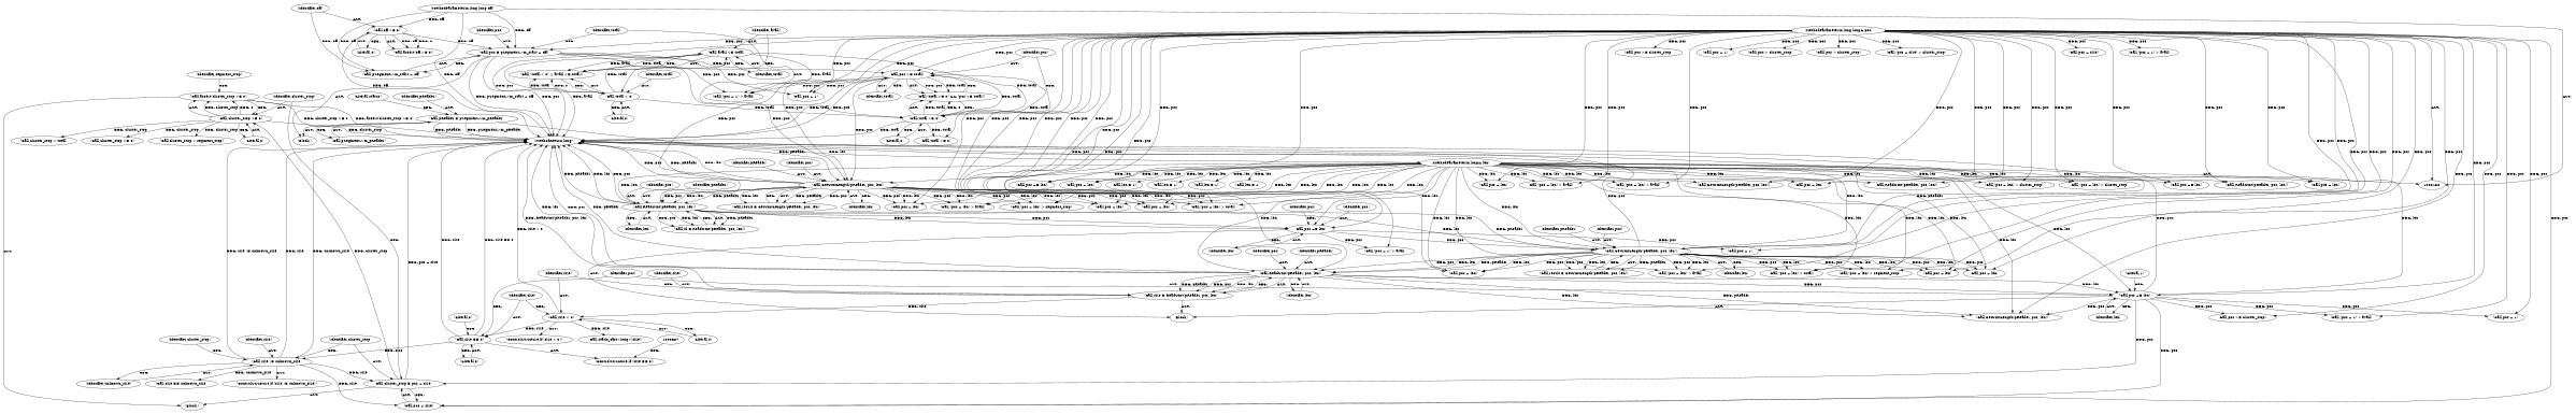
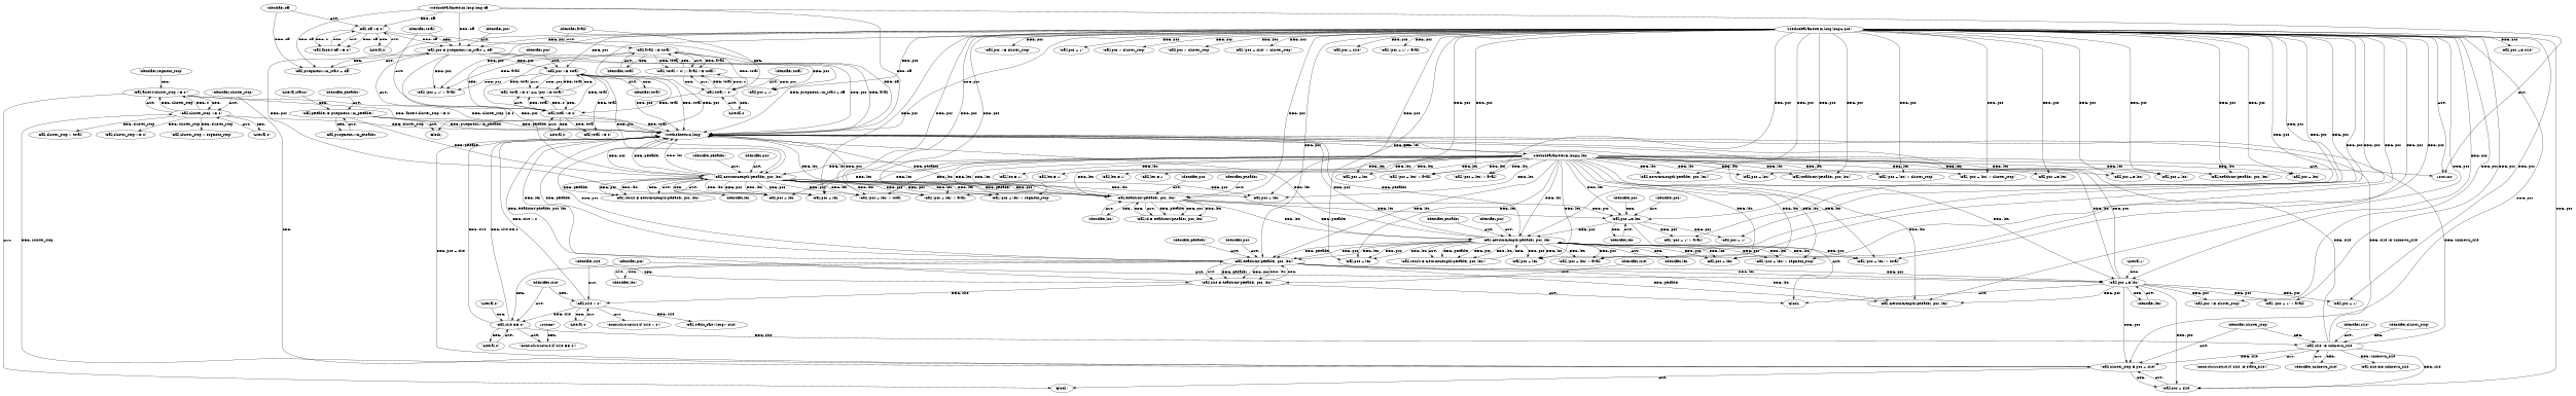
  digraph {
    n1 [label="(Call,assert(cluster_stop >= 0))"]
    n2 [label="(Call,cluster_stop >= 0)"]
    n3 [label="(MethodReturn,long)"]
    n4 [label="(Block,)"]
    n5 [label="(Literal,0)"]
    n6 [label="(Call,cluster_stop > total)"]
    n7 [label="(Call,cluster_stop >= 0)"]
    n8 [label="(Call,cluster_stop > segment_stop)"]
    n9 [label="(MethodParameterIn,long& len)"]
    n10 [label="(Call,cluster_stop = pos + size)"]
    n11 [label="(Call,pos + size)"]
    n12 [label="(Call,pos += len)"]
    n13 [label="(Call,GetUIntLength(pReader, pos, len))"]
    n14 [label="(Call,pos >= cluster_stop)"]
    n15 [label="(Block,)"]
    n16 [label="(Call,(pos + 1) > avail)"]
    n17 [label="(Identifier,len)"]
    n18 [label="(Call,pos + 1)"]
    n19 [label="(Call,ReadUInt(pReader, pos, len))"]
    n20 [label="(Call,size = ReadUInt(pReader, pos, len))"]
    n21 [label="(Identifier,len)"]
    n22 [label="(Call,size < 0)"]
    n23 [label="(Call,GetUIntLength(pReader, pos, len))"]
    n24 [label="(Call,pos + len)"]
    n25 [label="(Call,result = GetUIntLength(pReader, pos, len))"]
    n26 [label="(Call,(pos + len) > avail)"]
    n27 [label="(Identifier,len)"]
    n28 [label="(Call,(pos + len) > total)"]
    n29 [label="(Call,(pos + len) > segment_stop)"]
    n30 [label="(Call,pos + len)"]
    n31 [label="(Call,pos + len)"]
    n32 [label="(Call,ReadUInt(pReader, pos, len))"]
    n33 [label="(Call,pos += len)"]
    n34 [label="(Call,id = ReadUInt(pReader, pos, len))"]
    n35 [label="(Identifier,len)"]
    n36 [label="(Call,(pos + 1) > avail)"]
    n37 [label="(Call,pos + 1)"]
    n38 [label="(Identifier,len)"]
    n39 [label="(Call,GetUIntLength(pReader, pos, len))"]
    n40 [label="(Call,pos + len)"]
    n41 [label="(Call,pos + len)"]
    n42 [label="(Call,(pos + len) > total)"]
    n43 [label="(Call,result = GetUIntLength(pReader, pos, len))"]
    n44 [label="(Identifier,len)"]
    n45 [label="(Call,pos + len)"]
    n46 [label="(Call,(pos + len) > avail)"]
    n47 [label="(Call,(pos + len) > segment_stop)"]
    n48 [label="(Call,pReader = pSegment->m_pReader)"]
    n49 [label="(Block,)"]
    n50 [label="(Call,pSegment->m_pReader)"]
    n51 [label="(MethodParameterIn,long long& pos)"]
    n52 [label="(Call,pos = pSegment->m_start + off)"]
    n53 [label="(Call,pos >= total)"]
+   n54 [label="(Call,pos += size)"]
    n55 [label="(Call,pos + len)"]
    n56 [label="(Call,ReadUInt(pReader, pos, len))"]
    n57 [label="(Call,(pos + len) > cluster_stop)"]
    n58 [label="(Call,(pos + len) > cluster_stop)"]
    n59 [label="(Call,pos += len)"]
    n60 [label="(Call,(pos + 1) > avail)"]
    n61 [label="(Call,pos >= cluster_stop)"]
    n62 [label="(Call,ReadUInt(pReader, pos, len))"]
    n63 [label="(Call,pos + 1)"]
    n64 [label="(Call,pos > cluster_stop)"]
    n65 [label="(Call,pos > cluster_stop)"]
    n66 [label="(Call,(pos + size) > cluster_stop)"]
    n67 [label="(Call,pos + len)"]
    n68 [label="(Call,pos += len)"]
    n69 [label="(Call,pos + len)"]
    n70 [label="(Call,pos + len)"]
    n71 [label="(Call,(pos + len) > avail)"]
    n72 [label="(Call,pos + size)"]
    n73 [label="(Call,(pos + len) > avail)"]
    n74 [label="(Call,(pos + 1) > avail)"]
    n75 [label="(Call,pos + 1)"]
    n76 [label="(Call,GetUIntLength(pReader, pos, len))"]
    1000138
    n78 [label="(Call,pSegment->m_start + off)"]
    n79 [label="(Call,(total >= 0) && (pos >= total))"]
    n80 [label="(Identifier,total)"]
    n81 [label="(Call,total >= 0)"]
    n82 [label="(Call,off >= 0)"]
    n83 [label="(Call,assert(off >= 0))"]
    n84 [label="(Literal,0)"]
    n85 [label="(MethodParameterIn,long long off)"]
    n86 [label="(Call,total >= 0)"]
    n87 [label="(Literal,0)"]
    n88 [label="(Call,avail <= total)"]
    n89 [label="(Identifier,total)"]
    n90 [label="(Call,(total < 0) || (avail <= total))"]
    n91 [label="(Call,total < 0)"]
    n92 [label="(Literal,0)"]
    n93 [label="(Call,len = 1)"]
    n94 [label="(Call,len = 1)"]
    n95 [label="(Call,len = 1)"]
    n96 [label="(Call,len = 1)"]
    n97 [label="(Call,size != unknown_size)"]
-   n98 [label="(ControlStructure,if (size != unknown_size))"]
+   n98 [label="(ControlStructure,if (size != static_size))"]
    n99 [label="(Identifier,unknown_size)"]
    n100 [label="(Call,size == unknown_size)"]
    n101 [label="(Call,size == 0)"]
    n102 [label="(Literal,0)"]
    n103 [label="(ControlStructure,if (size == 0))"]
    n104 [label="(ControlStructure,if (size < 0))"]
    n105 [label="(Call,static_cast<long>(size))"]
    n106 [label="(Literal,0)"]
    n107 [label="(Literal,status)"]
    n108 [label="(Identifier,size)"]
    n109 [label="(Identifier,pReader)"]
    n110 [label="(Literal,1)"]
    n111 [label="(Identifier,segment_stop)"]
    n112 [label="(Identifier,cluster_stop)"]
    n113 [label="(Identifier,size)"]
    n114 [label="(Identifier,pReader)"]
    n115 [label="(Identifier,size)"]
    n116 [label="(Literal,0)"]
    n117 [label="(Identifier,pos)"]
    n118 [label="(Identifier,pos)"]
    n119 [label="(Identifier,pReader)"]
    n120 [label="(Identifier,off)"]
    n121 [label="(Identifier,pReader)"]
    n122 [label="(Identifier,pos)"]
    n123 [label="(Identifier,total)"]
    n124 [label="(Identifier,pos)"]
    n125 [label="(Identifier,size)"]
    n126 [label="(Identifier,cluster_stop)"]
    n127 [label="(Identifier,avail)"]
    n128 [label="(Identifier,pos)"]
    n129 [label="(Identifier,pos)"]
    n130 [label="(Identifier,pos)"]
    n131 [label="(Identifier,cluster_stop)"]
    n132 [label="(Identifier,pReader)"]
    n133 [label="(Identifier,pos)"]
    n134 [label="(Identifier,total)"]
    n135 [label="(Identifier,pos)"]
    1000387
    n1 -> n2 [label="CFG: "]
    n1 -> n3 [label="DDG: cluster_stop >= 0"]
    n1 -> n3 [label="DDG: assert(cluster_stop >= 0)"]
    n1 -> n4 [label="AST: "]
    n2 -> n1 [label="AST: "]
    n2 -> n1 [label="DDG: cluster_stop"]
    n2 -> n1 [label="DDG: 0"]
    n2 -> n3 [label="DDG: cluster_stop"]
    n2 -> n5 [label="CFG: "]
    n2 -> n6 [label="DDG: cluster_stop"]
    n2 -> n7 [label="DDG: cluster_stop"]
    n2 -> n8 [label="DDG: cluster_stop"]
    n3 -> n9 [label="DDG: len"]
    n5 -> n2 [label="AST: "]
    n9 -> n12 [label="DDG: len"]
    n9 -> n13 [label="DDG: len"]
    n9 -> n19 [label="DDG: len"]
    n9 -> n23 [label="DDG: len"]
    n9 -> n24 [label="DDG: len"]
    n9 -> n26 [label="DDG: len"]
    n9 -> n28 [label="DDG: len"]
    n9 -> n29 [label="DDG: len"]
    n9 -> n30 [label="DDG: len"]
    n9 -> n31 [label="DDG: len"]
    n9 -> n32 [label="DDG: len"]
    n9 -> n33 [label="DDG: len"]
    n9 -> n39 [label="DDG: len"]
    n9 -> n40 [label="DDG: len"]
    n9 -> n41 [label="DDG: len"]
    n9 -> n42 [label="DDG: len"]
    n9 -> n45 [label="DDG: len"]
    n9 -> n46 [label="DDG: len"]
    n9 -> n47 [label="DDG: len"]
    n9 -> n55 [label="DDG: len"]
    n9 -> n56 [label="DDG: len"]
    n9 -> n57 [label="DDG: len"]
    n9 -> n58 [label="DDG: len"]
    n9 -> n59 [label="DDG: len"]
    n9 -> n62 [label="DDG: len"]
    n9 -> n67 [label="DDG: len"]
    n9 -> n68 [label="DDG: len"]
    n9 -> n69 [label="DDG: len"]
    n9 -> n70 [label="DDG: len"]
    n9 -> n71 [label="DDG: len"]
    n9 -> n73 [label="DDG: len"]
    n9 -> n76 [label="DDG: len"]
    n9 -> 1000138 [label="AST: "]
    n9 -> n93 [label="DDG: len"]
    n9 -> n94 [label="DDG: len"]
    n9 -> n95 [label="DDG: len"]
    n9 -> n96 [label="DDG: len"]
    n10 -> n2 [label="DDG: cluster_stop"]
    n10 -> n3 [label="DDG: pos + size"]
    n10 -> n4 [label="AST: "]
    n10 -> n11 [label="CFG: "]
    n11 -> n10 [label="AST: "]
    n12 -> n3 [label="DDG: pos"]
    n12 -> n3 [label="DDG: len"]
    n12 -> n10 [label="DDG: pos"]
    n12 -> n11 [label="DDG: pos"]
    n12 -> n13 [label="DDG: pos"]
    n12 -> n14 [label="DDG: pos"]
    n12 -> n15 [label="AST: "]
    n12 -> n16 [label="DDG: pos"]
    n12 -> n17 [label="CFG: "]
    n12 -> n18 [label="DDG: pos"]
    n17 -> n12 [label="AST: "]
    n19 -> n3 [label="DDG: len"]
    n19 -> n3 [label="DDG: pos"]
    n19 -> n3 [label="DDG: pReader"]
    n19 -> n12 [label="DDG: len"]
    n19 -> n12 [label="DDG: pos"]
    n19 -> n13 [label="DDG: pReader"]
    n19 -> n13 [label="DDG: len"]
    n19 -> n20 [label="AST: "]
    n19 -> n20 [label="DDG: pReader"]
    n19 -> n20 [label="DDG: pos"]
    n19 -> n20 [label="DDG: len"]
    n19 -> n21 [label="CFG: "]
    n20 -> n3 [label="DDG: ReadUInt(pReader, pos, len)"]
    n20 -> n15 [label="AST: "]
    n20 -> n19 [label="CFG: "]
    n20 -> n22 [label="DDG: size"]
    n21 -> n19 [label="AST: "]
    n22 -> n3 [label="DDG: size < 0"]
    n22 -> n101 [label="DDG: size"]
    n22 -> n104 [label="AST: "]
    n22 -> n105 [label="DDG: size"]
    n22 -> n106 [label="CFG: "]
    n23 -> n3 [label="DDG: pos"]
    n23 -> n3 [label="DDG: pReader"]
    n23 -> n3 [label="DDG: len"]
    n23 -> n19 [label="DDG: pReader"]
    n23 -> n19 [label="DDG: pos"]
    n23 -> n19 [label="DDG: len"]
    n23 -> n24 [label="DDG: pos"]
    n23 -> n24 [label="DDG: len"]
    n23 -> n25 [label="AST: "]
    n23 -> n25 [label="DDG: pReader"]
    n23 -> n25 [label="DDG: pos"]
    n23 -> n25 [label="DDG: len"]
    n23 -> n26 [label="DDG: pos"]
    n23 -> n26 [label="DDG: len"]
    n23 -> n27 [label="CFG: "]
    n23 -> n28 [label="DDG: pos"]
    n23 -> n28 [label="DDG: len"]
    n23 -> n29 [label="DDG: pos"]
    n23 -> n29 [label="DDG: len"]
    n23 -> n30 [label="DDG: pos"]
    n23 -> n30 [label="DDG: len"]
    n23 -> n31 [label="DDG: pos"]
    n23 -> n31 [label="DDG: len"]
    n25 -> n23 [label="CFG: "]
    n27 -> n23 [label="AST: "]
    n32 -> n3 [label="DDG: len"]
    n32 -> n3 [label="DDG: pos"]
    n32 -> n3 [label="DDG: pReader"]
    n32 -> n23 [label="DDG: pReader"]
    n32 -> n23 [label="DDG: len"]
    n32 -> n33 [label="DDG: len"]
    n32 -> n33 [label="DDG: pos"]
    n32 -> n34 [label="AST: "]
    n32 -> n34 [label="DDG: pReader"]
    n32 -> n34 [label="DDG: pos"]
    n32 -> n34 [label="DDG: len"]
    n32 -> n35 [label="CFG: "]
    n33 -> n15 [label="AST: "]
    n33 -> n23 [label="DDG: pos"]
    n33 -> n36 [label="DDG: pos"]
    n33 -> n37 [label="DDG: pos"]
    n33 -> n38 [label="CFG: "]
    n34 -> n32 [label="CFG: "]
    n35 -> n32 [label="AST: "]
    n38 -> n33 [label="AST: "]
    n39 -> n3 [label="DDG: pos"]
    n39 -> n3 [label="DDG: pReader"]
    n39 -> n3 [label="DDG: len"]
    n39 -> n32 [label="DDG: pReader"]
    n39 -> n32 [label="DDG: pos"]
    n39 -> n32 [label="DDG: len"]
    n39 -> n40 [label="DDG: pos"]
    n39 -> n40 [label="DDG: len"]
    n39 -> n41 [label="DDG: pos"]
    n39 -> n41 [label="DDG: len"]
    n39 -> n42 [label="DDG: pos"]
    n39 -> n42 [label="DDG: len"]
    n39 -> n43 [label="AST: "]
    n39 -> n43 [label="DDG: pReader"]
    n39 -> n43 [label="DDG: pos"]
    n39 -> n43 [label="DDG: len"]
    n39 -> n44 [label="CFG: "]
    n39 -> n45 [label="DDG: pos"]
    n39 -> n45 [label="DDG: len"]
    n39 -> n46 [label="DDG: pos"]
    n39 -> n46 [label="DDG: len"]
    n39 -> n47 [label="DDG: pos"]
    n39 -> n47 [label="DDG: len"]
    n43 -> n39 [label="CFG: "]
    n44 -> n39 [label="AST: "]
    n48 -> n3 [label="DDG: pReader"]
    n48 -> n3 [label="DDG: pSegment->m_pReader"]
    n48 -> n39 [label="DDG: pReader"]
    n48 -> n49 [label="AST: "]
    n48 -> n50 [label="CFG: "]
    n50 -> n48 [label="AST: "]
    n51 -> n3 [label="DDG: pos"]
+   n51 -> n10 [label="DDG: pos"]
    n51 -> n11 [label="DDG: pos"]
    n51 -> n12 [label="DDG: pos"]
    n51 -> n13 [label="DDG: pos"]
    n51 -> n14 [label="DDG: pos"]
    n51 -> n16 [label="DDG: pos"]
    n51 -> n18 [label="DDG: pos"]
    n51 -> n19 [label="DDG: pos"]
    n51 -> n23 [label="DDG: pos"]
    n51 -> n24 [label="DDG: pos"]
    n51 -> n26 [label="DDG: pos"]
    n51 -> n28 [label="DDG: pos"]
    n51 -> n29 [label="DDG: pos"]
    n51 -> n30 [label="DDG: pos"]
    n51 -> n31 [label="DDG: pos"]
    n51 -> n32 [label="DDG: pos"]
    n51 -> n33 [label="DDG: pos"]
    n51 -> n36 [label="DDG: pos"]
    n51 -> n37 [label="DDG: pos"]
    n51 -> n39 [label="DDG: pos"]
    n51 -> n40 [label="DDG: pos"]
    n51 -> n41 [label="DDG: pos"]
    n51 -> n42 [label="DDG: pos"]
    n51 -> n45 [label="DDG: pos"]
    n51 -> n46 [label="DDG: pos"]
    n51 -> n47 [label="DDG: pos"]
    n51 -> n52 [label="DDG: pos"]
    n51 -> n53 [label="DDG: pos"]
+   n51 -> n54 [label="DDG: pos"]
    n51 -> n55 [label="DDG: pos"]
    n51 -> n56 [label="DDG: pos"]
    n51 -> n57 [label="DDG: pos"]
    n51 -> n58 [label="DDG: pos"]
    n51 -> n59 [label="DDG: pos"]
    n51 -> n60 [label="DDG: pos"]
    n51 -> n61 [label="DDG: pos"]
    n51 -> n62 [label="DDG: pos"]
    n51 -> n63 [label="DDG: pos"]
    n51 -> n64 [label="DDG: pos"]
    n51 -> n65 [label="DDG: pos"]
    n51 -> n66 [label="DDG: pos"]
    n51 -> n67 [label="DDG: pos"]
    n51 -> n68 [label="DDG: pos"]
    n51 -> n69 [label="DDG: pos"]
    n51 -> n70 [label="DDG: pos"]
    n51 -> n71 [label="DDG: pos"]
    n51 -> n72 [label="DDG: pos"]
    n51 -> n73 [label="DDG: pos"]
    n51 -> n74 [label="DDG: pos"]
    n51 -> n75 [label="DDG: pos"]
    n51 -> n76 [label="DDG: pos"]
    n51 -> 1000138 [label="AST: "]
    n52 -> n3 [label="DDG: pSegment->m_start + off"]
    n52 -> n3 [label="DDG: pos"]
    n52 -> n39 [label="DDG: pos"]
    n52 -> n49 [label="AST: "]
    n52 -> n53 [label="DDG: pos"]
    n52 -> n60 [label="DDG: pos"]
    n52 -> n75 [label="DDG: pos"]
    n52 -> n78 [label="CFG: "]
    n53 -> n3 [label="DDG: total"]
    n53 -> n3 [label="DDG: pos"]
    n53 -> n39 [label="DDG: pos"]
    n53 -> n60 [label="DDG: pos"]
    n53 -> n75 [label="DDG: pos"]
    n53 -> n79 [label="AST: "]
    n53 -> n79 [label="DDG: pos"]
    n53 -> n79 [label="DDG: total"]
    n53 -> n80 [label="CFG: "]
    n53 -> n81 [label="DDG: total"]
    n78 -> n52 [label="AST: "]
    n79 -> n53 [label="CFG: "]
    n79 -> n86 [label="CFG: "]
    n80 -> n53 [label="AST: "]
    n82 -> n3 [label="DDG: off"]
    n82 -> n52 [label="DDG: off"]
    n82 -> n83 [label="AST: "]
    n82 -> n83 [label="DDG: off"]
    n82 -> n83 [label="DDG: 0"]
    n82 -> n84 [label="CFG: "]
+   n83 -> n82 [label="CFG: "]
    n84 -> n82 [label="AST: "]
    n85 -> n3 [label="DDG: off"]
    n85 -> n52 [label="DDG: off"]
    n85 -> 1000138 [label="AST: "]
    n85 -> n78 [label="DDG: off"]
    n85 -> n82 [label="DDG: off"]
    n86 -> n3 [label="DDG: total"]
    n86 -> n53 [label="DDG: total"]
    n86 -> n79 [label="AST: "]
    n86 -> n79 [label="DDG: total"]
    n86 -> n79 [label="DDG: 0"]
    n86 -> n81 [label="DDG: total"]
    n86 -> n87 [label="CFG: "]
    n87 -> n86 [label="AST: "]
    n88 -> n3 [label="DDG: avail"]
    n88 -> n60 [label="DDG: avail"]
    n88 -> n86 [label="DDG: total"]
    n88 -> n89 [label="CFG: "]
    n88 -> n90 [label="AST: "]
    n88 -> n90 [label="DDG: avail"]
    n88 -> n90 [label="DDG: total"]
    n89 -> n88 [label="AST: "]
    n90 -> n88 [label="CFG: "]
    n90 -> n91 [label="CFG: "]
    n91 -> n86 [label="DDG: total"]
    n91 -> n88 [label="DDG: total"]
    n91 -> n90 [label="AST: "]
    n91 -> n90 [label="DDG: total"]
    n91 -> n90 [label="DDG: 0"]
    n91 -> n92 [label="CFG: "]
    n92 -> n91 [label="AST: "]
    n97 -> n3 [label="DDG: size != unknown_size"]
    n97 -> n3 [label="DDG: size"]
    n97 -> n3 [label="DDG: unknown_size"]
    n97 -> n10 [label="DDG: size"]
    n97 -> n11 [label="DDG: size"]
    n97 -> n98 [label="AST: "]
    n97 -> n99 [label="CFG: "]
    n97 -> n100 [label="DDG: unknown_size"]
    n99 -> n97 [label="AST: "]
    n101 -> n3 [label="DDG: size == 0"]
    n101 -> n3 [label="DDG: size"]
    n101 -> n97 [label="DDG: size"]
    n101 -> n102 [label="CFG: "]
    n101 -> n103 [label="AST: "]
    n102 -> n101 [label="AST: "]
    n106 -> n22 [label="AST: "]
    n107 -> n48 [label="CFG: "]
    n108 -> n20 [label="CFG: "]
    n108 -> n22 [label="AST: "]
    n109 -> n19 [label="AST: "]
    n110 -> n12 [label="CFG: "]
    n111 -> n1 [label="CFG: "]
    n112 -> n10 [label="AST: "]
    n112 -> n97 [label="CFG: "]
    n113 -> n22 [label="CFG: "]
    n113 -> n101 [label="AST: "]
    n114 -> n23 [label="AST: "]
    n115 -> n97 [label="AST: "]
    n116 -> n101 [label="CFG: "]
    n117 -> n53 [label="AST: "]
    n117 -> n86 [label="CFG: "]
    n118 -> n12 [label="AST: "]
    n118 -> n101 [label="CFG: "]
    n119 -> n39 [label="AST: "]
    n120 -> n78 [label="DDG: off"]
    n120 -> n82 [label="AST: "]
    n121 -> n48 [label="AST: "]
    n122 -> n39 [label="AST: "]
    n123 -> n52 [label="CFG: "]
    n123 -> n86 [label="AST: "]
    n124 -> n33 [label="AST: "]
    n125 -> n20 [label="AST: "]
    n126 -> n2 [label="AST: "]
    n126 -> n10 [label="CFG: "]
    n127 -> n88 [label="AST: "]
    n127 -> n91 [label="CFG: "]
    n128 -> n19 [label="AST: "]
    n129 -> n32 [label="AST: "]
    n130 -> n52 [label="AST: "]
    n131 -> n97 [label="CFG: "]
    n132 -> n32 [label="AST: "]
    n133 -> n33 [label="CFG: "]
    n134 -> n91 [label="AST: "]
    n135 -> n23 [label="AST: "]
    1000387 -> n103 [label="CFG: "]
  }
